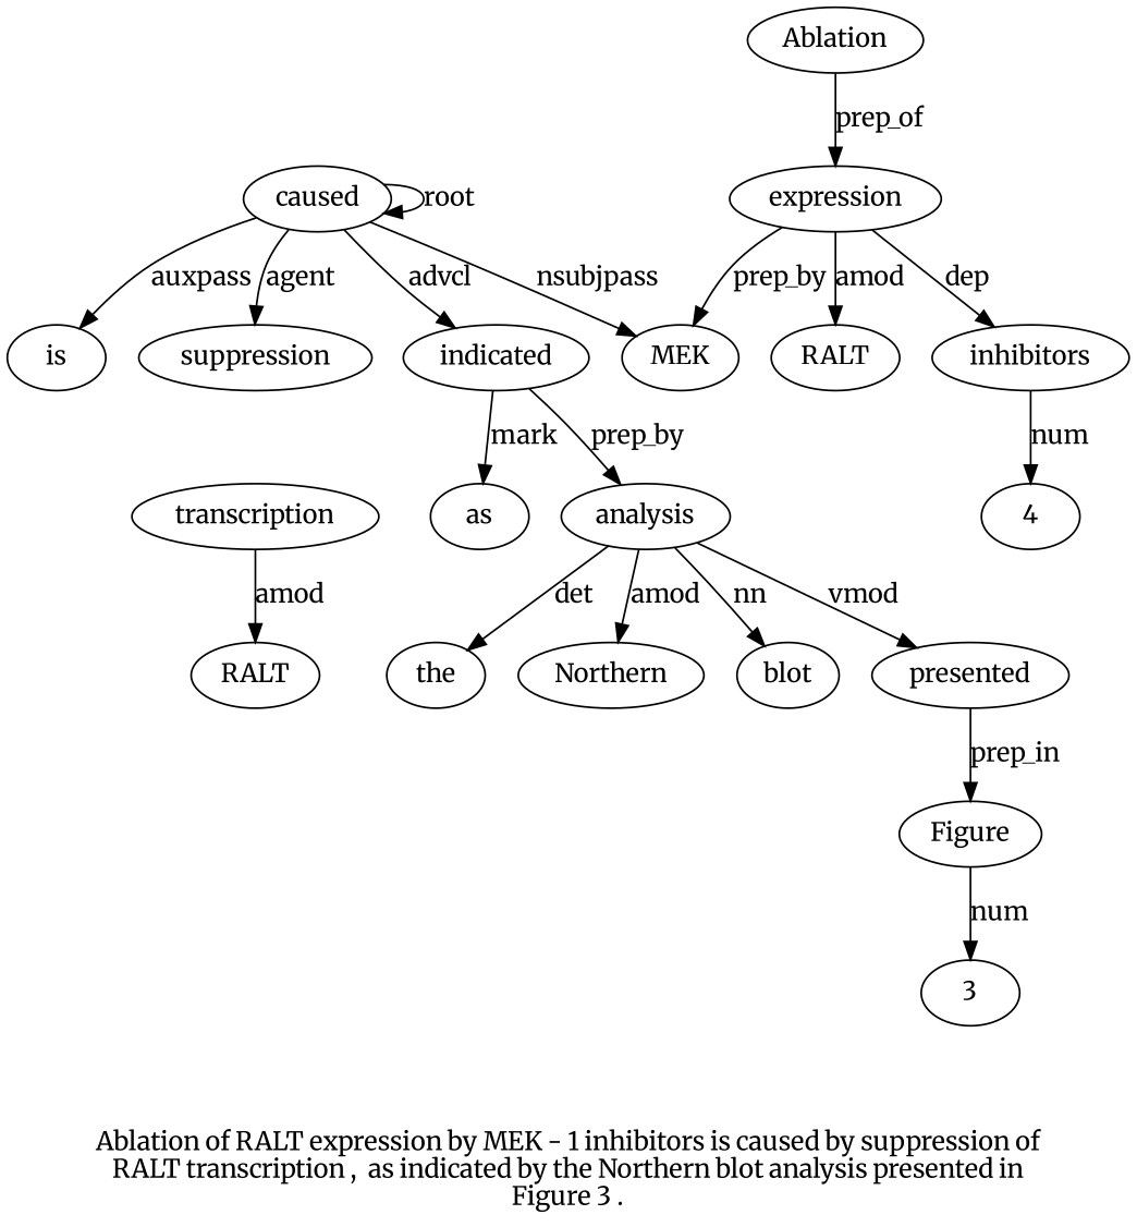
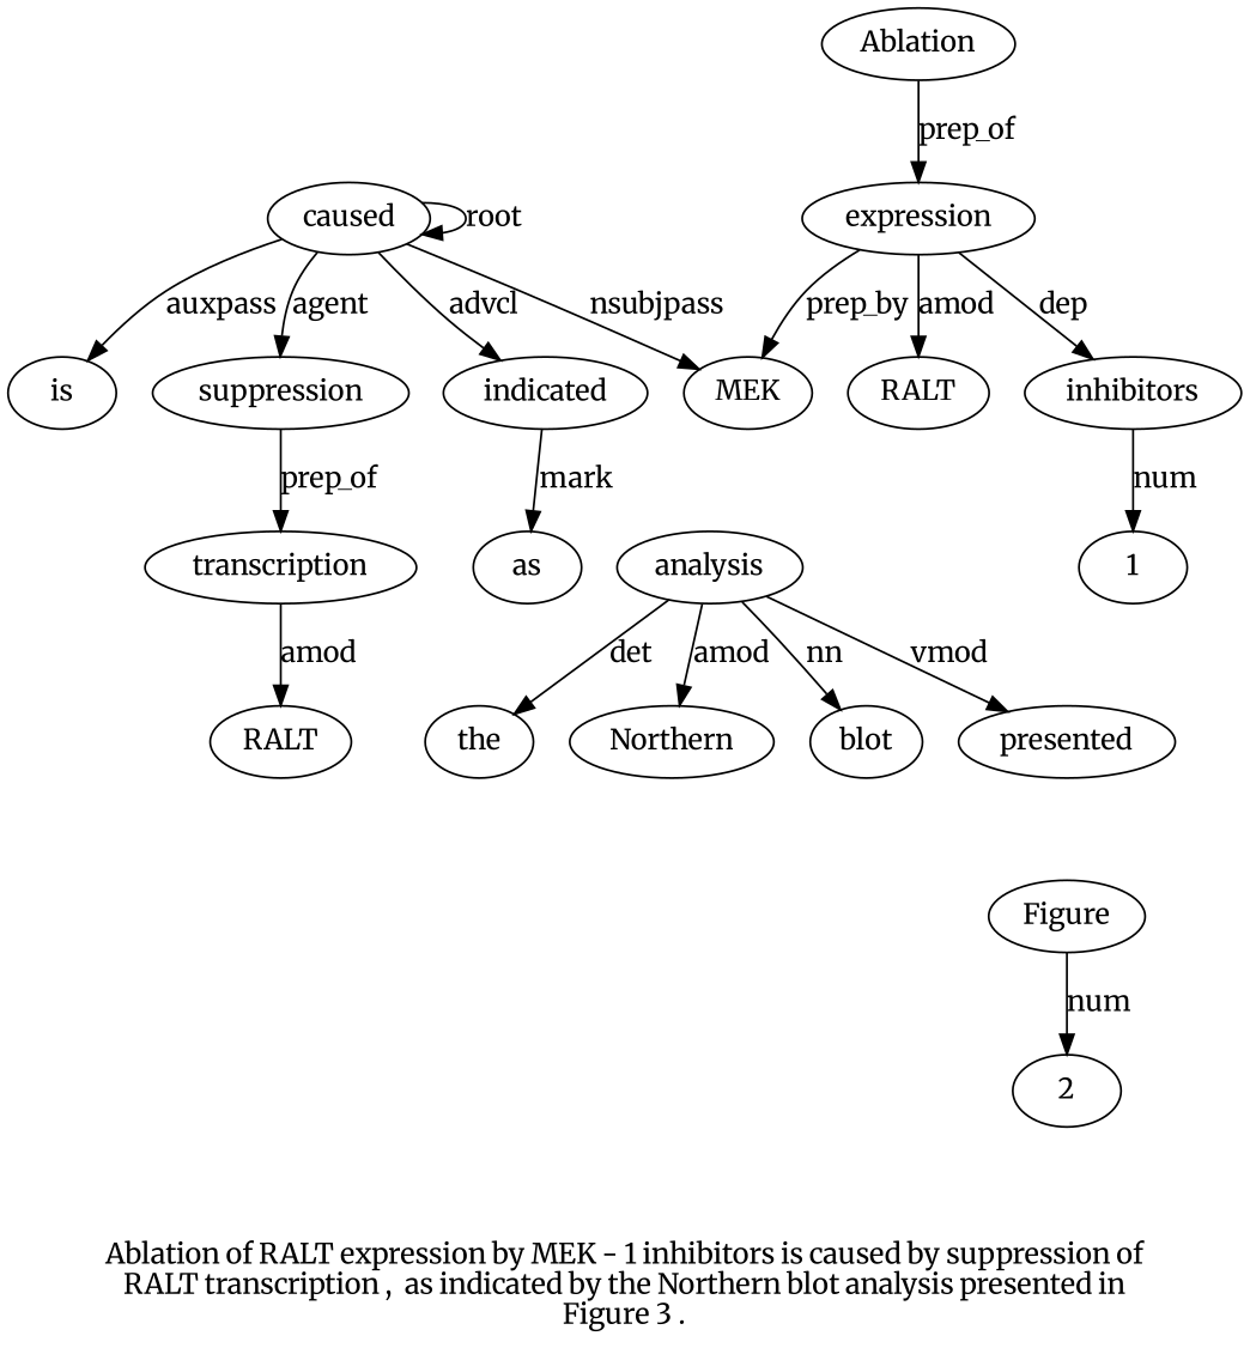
  digraph {
    fontname=Merriweather
    label="Ablation of RALT expression by MEK - 1 inhibitors is caused by suppression of\nRALT transcription ,  as indicated by the Northern blot analysis presented in\nFigure 3 ."
    node [fillcolor=white fontname=Merriweather style=filled]
    edge [fontname=Merriweather]
    n1 [label=caused]
    n2 [label=is]
    n3 [label=suppression]
    n4 [label=indicated]
    n5 [label=MEK]
    n6 [label=Ablation]
    n7 [label=expression]
    n8 [label=transcription]
    n9 [label=as]
    n10 [label=analysis]
    n11 [label=RALT]
    n12 [label=inhibitors]
-   n13 [label=4]
+   n13 [label=1]
    n14 [label=RALT]
    n15 [label=the]
    n16 [label=Northern]
    n17 [label=blot]
    n18 [label=presented]
    n19 [label=Figure]
-   n20 [label=3]
+   n20 [label=2]
    n1 -> n1 [label=root]
    n1 -> n2 [label=auxpass]
    n1 -> n3 [label=agent]
    n1 -> n4 [label=advcl]
    n1 -> n5 [label=nsubjpass]
+   n3 -> n8 [label=prep_of]
    n4 -> n9 [label=mark]
-   n4 -> n10 [label=prep_by]
    n6 -> n7 [label=prep_of]
    n7 -> n5 [label=prep_by]
    n7 -> n11 [label=amod]
    n7 -> n12 [label=dep]
    n8 -> n14 [label=amod]
    n10 -> n15 [label=det]
    n10 -> n16 [label=amod]
    n10 -> n17 [label=nn]
    n10 -> n18 [label=vmod]
    n12 -> n13 [label=num]
-   n18 -> n19 [label=prep_in]
    n19 -> n20 [label=num]
  }
